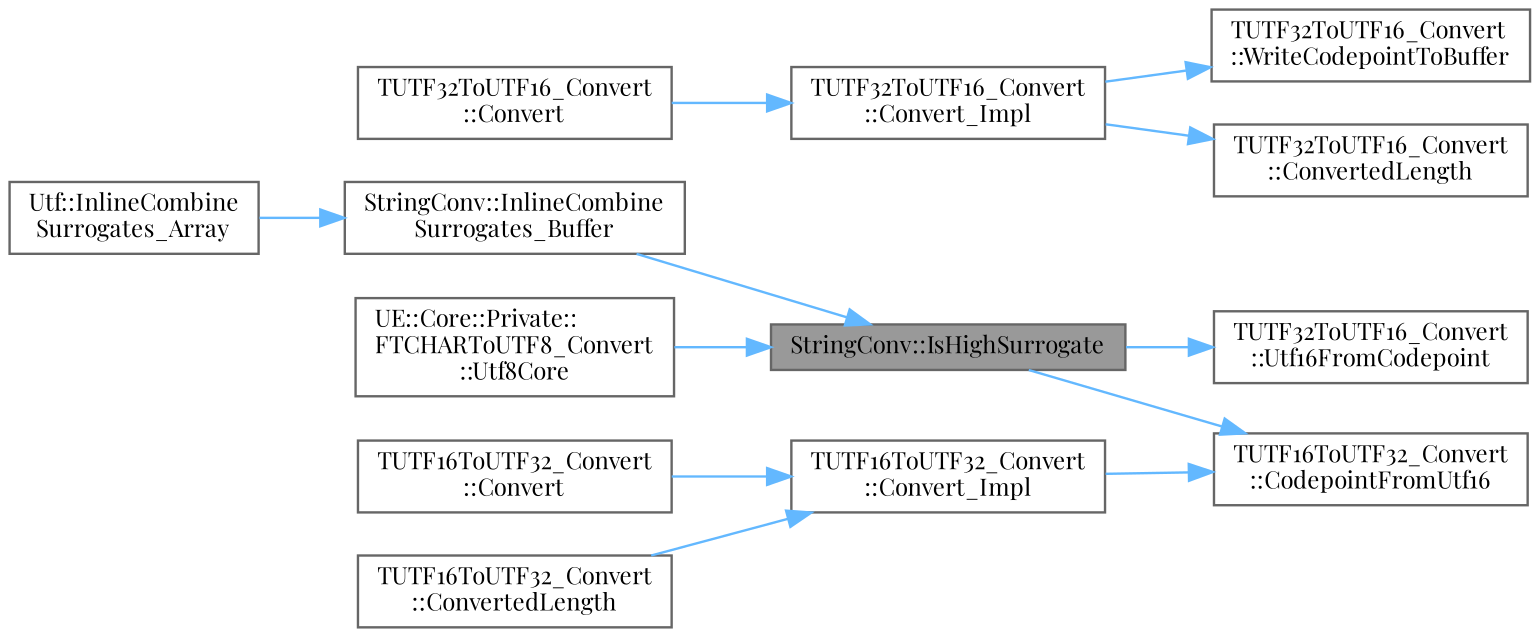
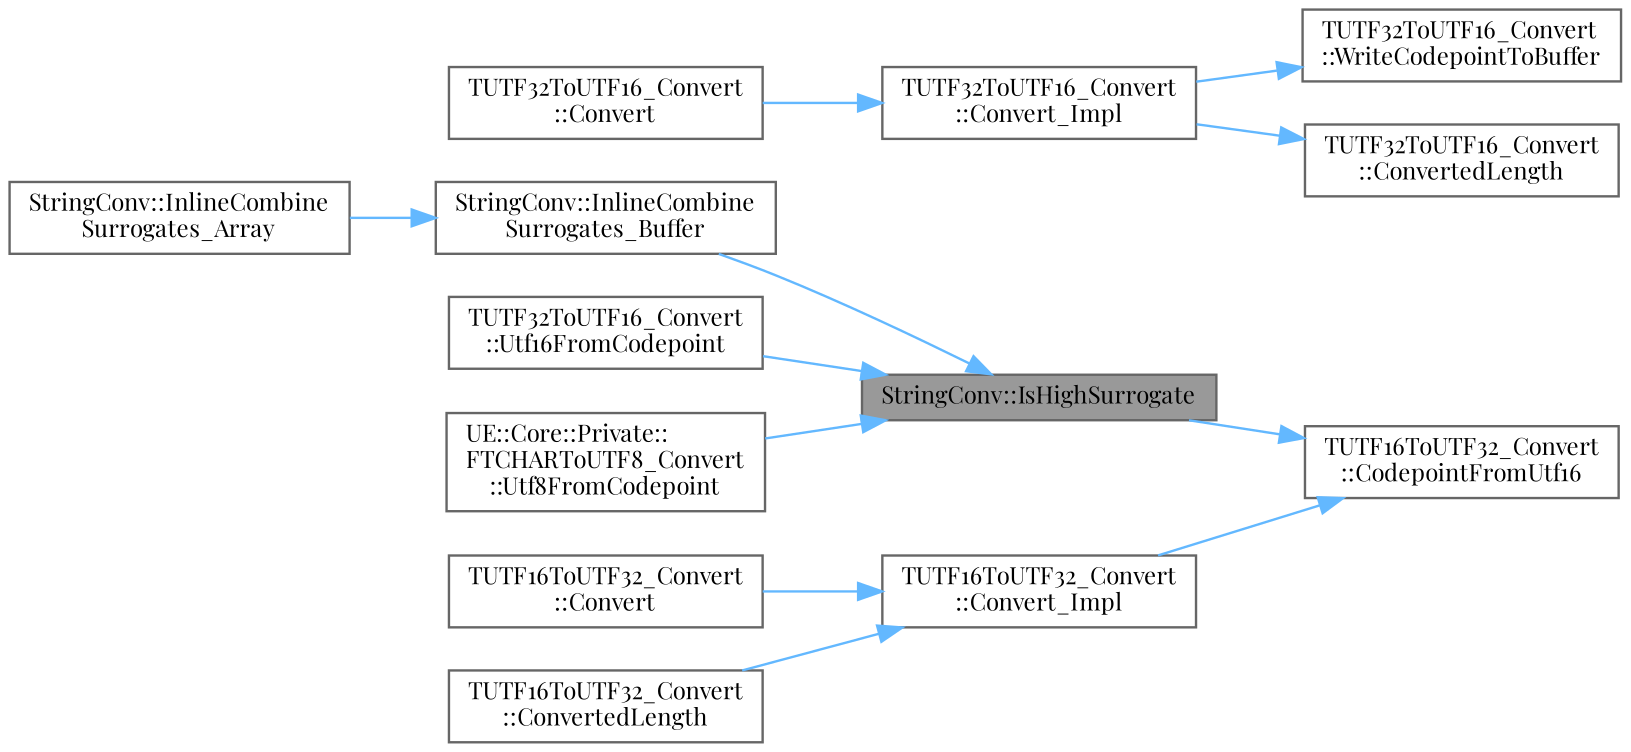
  digraph {
    fontname="Playfair Display"
    rankdir=RL
    node [color=grey40 fillcolor=white fontname="Playfair Display" fontsize=10 shape=box style=filled]
    edge [color=steelblue1 dir=back fontname="Playfair Display" fontsize=10 labelfontname=Helvetica labelfontsize=10 style=solid]
    n1 [color=gray40 fillcolor=grey60 fontcolor=black height=0.2 label="StringConv::IsHighSurrogate" width=0.4]
    n2 [height=0.2 label="StringConv::InlineCombine\lSurrogates_Buffer" width=0.4]
    n3 [height=0.2 label="TUTF32ToUTF16_Convert\l::Utf16FromCodepoint" width=0.4]
-   n4 [height=0.2 label="UE::Core::Private::\lFTCHARToUTF8_Convert\l::Utf8Core" width=0.4]
+   n4 [height=0.2 label="UE::Core::Private::\lFTCHARToUTF8_Convert\l::Utf8FromCodepoint" width=0.4]
    n5 [height=0.2 label="TUTF16ToUTF32_Convert\l::CodepointFromUtf16" width=0.4]
    n6 [height=0.2 label="TUTF16ToUTF32_Convert\l::Convert_Impl" width=0.4]
-   n7 [height=0.2 label="Utf::InlineCombine\lSurrogates_Array" width=0.4]
+   n7 [height=0.2 label="StringConv::InlineCombine\lSurrogates_Array" width=0.4]
    n8 [height=0.2 label="TUTF16ToUTF32_Convert\l::Convert" width=0.4]
    n9 [height=0.2 label="TUTF16ToUTF32_Convert\l::ConvertedLength" width=0.4]
    n10 [height=0.2 label="TUTF32ToUTF16_Convert\l::WriteCodepointToBuffer" width=0.4]
    n11 [height=0.2 label="TUTF32ToUTF16_Convert\l::Convert_Impl" width=0.4]
    n12 [height=0.2 label="TUTF32ToUTF16_Convert\l::Convert" width=0.4]
    n13 [height=0.2 label="TUTF32ToUTF16_Convert\l::ConvertedLength" width=0.4]
    n1 -> n2
-   n3 -> n1
+   n1 -> n3
    n1 -> n4
    n2 -> n7
    n5 -> n1
    n5 -> n6
    n6 -> n8
    n6 -> n9
    n10 -> n11
    n11 -> n12
    n13 -> n11
  }
